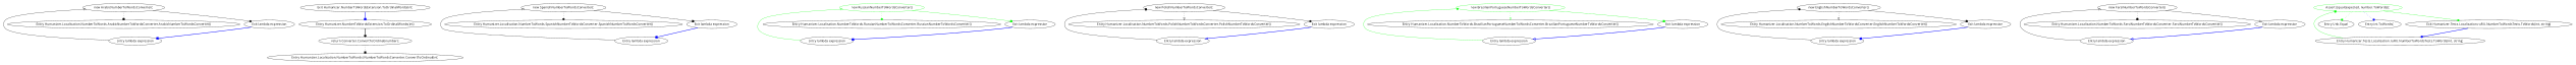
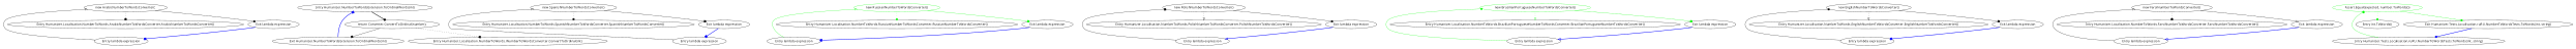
  digraph {
    fontname="Open Sans"
    node [cluster="lambda expression" file="NumberToWordsExtension.cs" fontname="Open Sans" span="19-19"]
    edge [arrowhead=box fontname="Open Sans" style=solid]
    n1 [cluster="Humanizer.Localisation.NumberToWords.ArabicNumberToWordsConverter.ArabicNumberToWordsConverter()" label="Entry Humanizer.Localisation.NumberToWords.ArabicNumberToWordsConverter.ArabicNumberToWordsConverter()" span="4-4"]
    n2 [cluster="Humanizer.NumberToWordsExtension.ToOrdinalWords(int)" label="Entry Humanizer.NumberToWordsExtension.ToOrdinalWords(int)" span="37-37"]
    n3 [cluster="Humanizer.NumberToWordsExtension.ToOrdinalWords(int)" label="return Converter.ConvertToOrdinal(number);" span="39-39"]
    n4 [cluster="Humanizer.NumberToWordsExtension.ToOrdinalWords(int)" label="Exit Humanizer.NumberToWordsExtension.ToOrdinalWords(int)" span="37-37"]
    n5 [cluster="Humanizer.Localisation.NumberToWords.INumberToWordsConverter.ConvertToOrdinal(int)" label="Entry Humanizer.Localisation.NumberToWords.INumberToWordsConverter.ConvertToOrdinal(int)"]
    n6 [cluster="Humanizer.Localisation.NumberToWords.SpanishNumberToWordsConverter.SpanishNumberToWordsConverter()" label="Entry Humanizer.Localisation.NumberToWords.SpanishNumberToWordsConverter.SpanishNumberToWordsConverter()" span="5-5"]
    n7 [cluster="Humanizer.Localisation.NumberToWords.RussianNumberToWordsConverter.RussianNumberToWordsConverter()" label="Entry Humanizer.Localisation.NumberToWords.RussianNumberToWordsConverter.RussianNumberToWordsConverter()" span="4-4"]
    n8 [cluster="Humanizer.Localisation.NumberToWords.PolishNumberToWordsConverter.PolishNumberToWordsConverter()" label="Entry Humanizer.Localisation.NumberToWords.PolishNumberToWordsConverter.PolishNumberToWordsConverter()" span="6-6"]
    n9 [label="Entry lambda expression" span="20-20"]
    n10 [color=green community=0 label="new RussianNumberToWordsConverter()" span="20-20"]
    n11 [label="Exit lambda expression" span="20-20"]
    n12 [cluster="Humanizer.Localisation.NumberToWords.BrazilianPortugueseNumberToWordsConverter.BrazilianPortugueseNumberToWordsConverter()" label="Entry Humanizer.Localisation.NumberToWords.BrazilianPortugueseNumberToWordsConverter.BrazilianPortugueseNumberToWordsConverter()" span="5-5"]
    n13 [cluster="Humanizer.Localisation.NumberToWords.EnglishNumberToWordsConverter.EnglishNumberToWordsConverter()" label="Entry Humanizer.Localisation.NumberToWords.EnglishNumberToWordsConverter.EnglishNumberToWordsConverter()" span="5-5"]
    n14 [cluster="Humanizer.Localisation.NumberToWords.FarsiNumberToWordsConverter.FarsiNumberToWordsConverter()" label="Entry Humanizer.Localisation.NumberToWords.FarsiNumberToWordsConverter.FarsiNumberToWordsConverter()" span="5-5"]
    n15 [label="Entry lambda expression" span="14-14"]
    n16 [label="new EnglishNumberToWordsConverter()" span="14-14"]
    n17 [label="Exit lambda expression" span="14-14"]
    n18 [label="Entry lambda expression" span="15-15"]
    n19 [label="new ArabicNumberToWordsConverter()" span="15-15"]
    n20 [label="Exit lambda expression" span="15-15"]
    n21 [label="Entry lambda expression" span="16-16"]
    n22 [label="new FarsiNumberToWordsConverter()" span="16-16"]
    n23 [label="Exit lambda expression" span="16-16"]
    n24 [label="Entry lambda expression" span="17-17"]
    n25 [label="new SpanishNumberToWordsConverter()" span="17-17"]
    n26 [label="Exit lambda expression" span="17-17"]
    n27 [label="Entry lambda expression" span="18-18"]
    n28 [label="new PolishNumberToWordsConverter()" span="18-18"]
    n29 [label="Exit lambda expression" span="18-18"]
    n30 [label="Entry lambda expression"]
    n31 [color=green community=0 label="new BrazilianPortugueseNumberToWordsConverter()"]
    n32 [label="Exit lambda expression"]
-   n33 [cluster="Unk.Equal" file="NumberToWordsTests.cs" label="Entry Unk.Equal" span=""]
    n34 [cluster="int.ToWords()" file="NumberToWordsTests.cs" label="Entry int.ToWords()" span="28-28"]
    n35 [cluster="Humanizer.Tests.Localisation.ruRU.NumberToWordsTests.ToWords(int, string)" file="NumberToWordsTests.cs" label="Entry Humanizer.Tests.Localisation.ruRU.NumberToWordsTests.ToWords(int, string)" span="65-65"]
    n36 [cluster="Humanizer.Tests.Localisation.ruRU.NumberToWordsTests.ToWords(int, string)" color=green community=0 file="NumberToWordsTests.cs" label="Assert.Equal(expected, number.ToWords())" span="67-67"]
    n37 [cluster="Humanizer.Tests.Localisation.ruRU.NumberToWordsTests.ToWords(int, string)" file="NumberToWordsTests.cs" label="Exit Humanizer.Tests.Localisation.ruRU.NumberToWordsTests.ToWords(int, string)" span="65-65"]
    n2 -> n3 [arrowhead=dot style=bold]
+   n3 -> n4
    n3 -> n5 [style=dotted]
    n4 -> n2 [color=blue style=bold]
    n9 -> n10 [arrowhead=onormal color=green]
    n10 -> n7 [arrowhead=dot color=green style=dotted]
    n10 -> n11 [color=green]
    n11 -> n9 [color=blue style=bold]
    n15 -> n16 [arrowhead=dot]
    n16 -> n13 [arrowhead=onormal style=dotted]
    n16 -> n17
    n17 -> n15 [color=blue style=bold]
    n18 -> n19 [arrowhead=onormal]
    n19 -> n1 [style=dotted]
    n19 -> n20 [arrowhead=dot]
    n20 -> n18 [color=blue style=bold]
    n21 -> n22 [arrowhead=onormal]
    n22 -> n14 [style=dotted]
    n22 -> n23 [arrowhead=onormal]
    n23 -> n21 [arrowhead=onormal color=blue style=bold]
    n24 -> n25 [arrowhead=onormal]
    n25 -> n6 [arrowhead=dot style=dotted]
    n25 -> n26
    n26 -> n24 [color=blue style=bold]
    n27 -> n28
    n28 -> n8 [arrowhead=onormal style=dotted]
    n28 -> n29 [arrowhead=dot]
    n29 -> n27 [arrowhead=onormal color=blue style=bold]
    n30 -> n31 [arrowhead=dot color=green]
    n31 -> n12 [arrowhead=onormal color=green style=dotted]
    n31 -> n32 [color=green]
    n32 -> n30 [arrowhead=onormal color=blue style=bold]
    n35 -> n36 [color=green]
-   n36 -> n33 [arrowhead=dot color=green style=dotted]
-   n36 -> n34 [arrowhead=dot color=blue style=dotted]
+   n36 -> n34 [arrowhead=dot color=green style=dotted]
    n36 -> n37 [arrowhead=dot color=green]
    n37 -> n35 [arrowhead=dot color=blue style=bold]
  }
